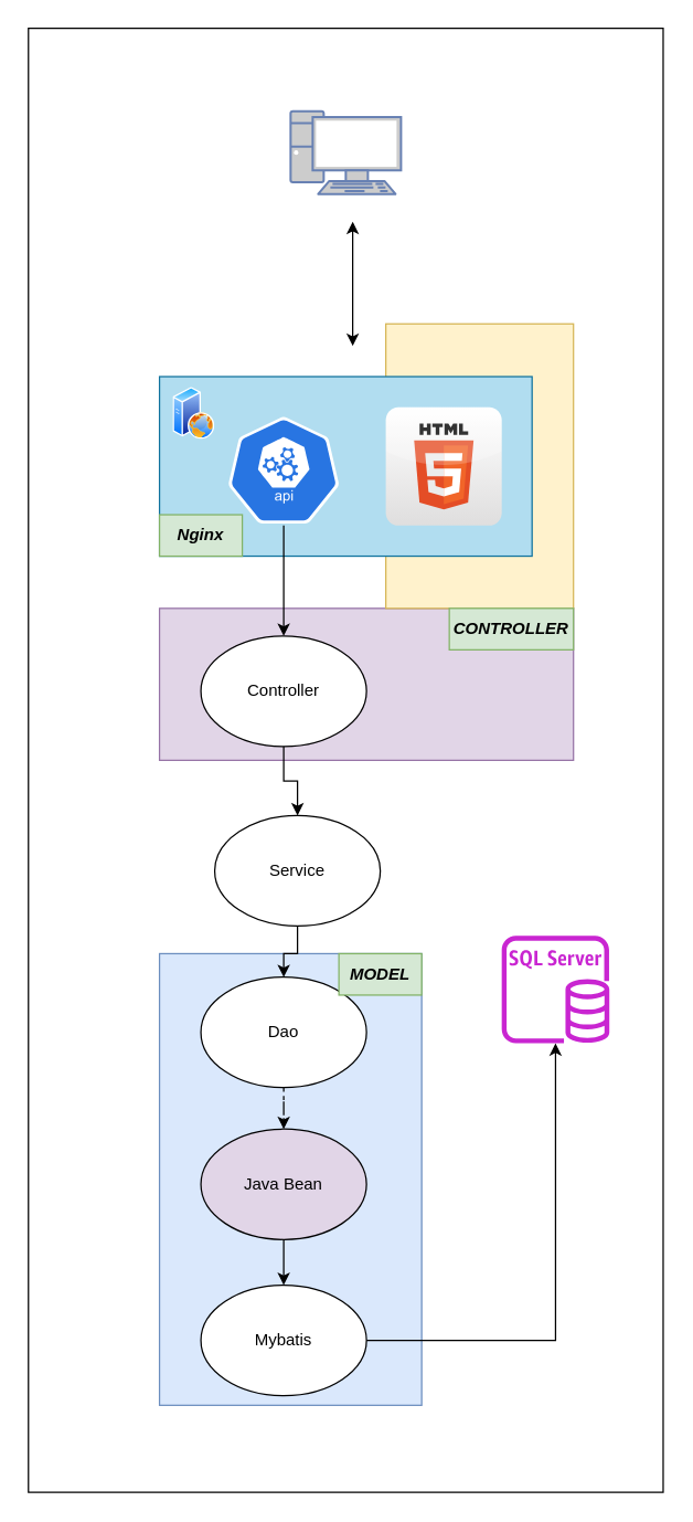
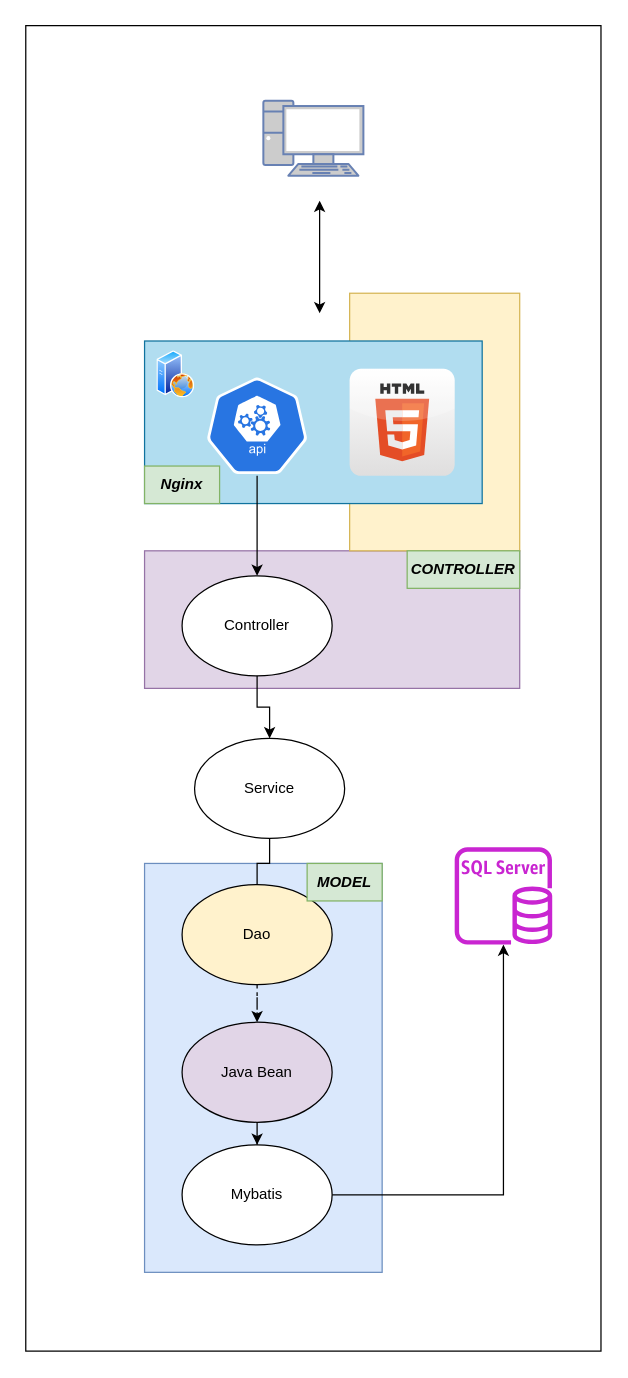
  <mxCell id="0" />
  <mxCell id="1" parent="0" />
  <mxCell id="2" value="" style="rounded=0;whiteSpace=wrap;html=1;" parent="1" vertex="1"><mxGeometry x="20" y="20" width="460" height="1060" as="geometry" /></mxCell>
  <mxCell id="3" value="" style="rounded=0;whiteSpace=wrap;html=1;fillColor=#e1d5e7;strokeColor=#9673a6;" parent="1" vertex="1"><mxGeometry x="115" y="440" width="300" height="110" as="geometry" /></mxCell>
  <mxCell id="4" value="" style="rounded=0;whiteSpace=wrap;html=1;fillColor=#dae8fc;strokeColor=#6c8ebf;" parent="1" vertex="1"><mxGeometry x="115" y="690" width="190" height="327" as="geometry" /></mxCell>
  <mxCell id="5" value="" style="rounded=0;whiteSpace=wrap;html=1;fillColor=#fff2cc;strokeColor=#d6b656;" parent="1" vertex="1"><mxGeometry x="279" y="234" width="136" height="206" as="geometry" /></mxCell>
  <mxCell id="6" value="" style="rounded=0;whiteSpace=wrap;html=1;fillColor=#b1ddf0;strokeColor=#10739e;" parent="1" vertex="1"><mxGeometry x="115" y="272.2" width="270" height="130" as="geometry" /></mxCell>
  <mxCell id="7" value="" style="fontColor=#0066CC;verticalAlign=top;verticalLabelPosition=bottom;labelPosition=center;align=center;html=1;outlineConnect=0;fillColor=#CCCCCC;strokeColor=#6881B3;gradientColor=none;gradientDirection=north;strokeWidth=2;shape=mxgraph.networks.pc;" parent="1" vertex="1"><mxGeometry x="210" y="80" width="80" height="60" as="geometry" /></mxCell>
  <mxCell id="8" value="" style="image;aspect=fixed;perimeter=ellipsePerimeter;html=1;align=center;shadow=0;dashed=0;spacingTop=3;image=img/lib/active_directory/web_server.svg;" parent="1" vertex="1"><mxGeometry x="125" y="280" width="30.24" height="37.8" as="geometry" /></mxCell>
  <mxCell id="9" style="edgeStyle=orthogonalEdgeStyle;rounded=0;orthogonalLoop=1;jettySize=auto;html=1;entryX=0.5;entryY=0;entryDx=0;entryDy=0;" parent="1" source="10" target="19" edge="1"><mxGeometry relative="1" as="geometry" /></mxCell>
  <mxCell id="10" value="" style="sketch=0;html=1;dashed=0;whitespace=wrap;fillColor=#2875E2;strokeColor=#ffffff;points=[[0.005,0.63,0],[0.1,0.2,0],[0.9,0.2,0],[0.5,0,0],[0.995,0.63,0],[0.72,0.99,0],[0.5,1,0],[0.28,0.99,0]];verticalLabelPosition=bottom;align=center;verticalAlign=top;shape=mxgraph.kubernetes.icon;prIcon=api" parent="1" vertex="1"><mxGeometry x="165" y="300" width="80" height="80" as="geometry" /></mxCell>
  <mxCell id="11" value="" style="dashed=0;outlineConnect=0;html=1;align=center;labelPosition=center;verticalLabelPosition=bottom;verticalAlign=top;shape=mxgraph.webicons.html5;gradientColor=#DFDEDE" parent="1" vertex="1"><mxGeometry x="279" y="294.4" width="84" height="85.6" as="geometry" /></mxCell>
  <mxCell id="12" style="edgeStyle=orthogonalEdgeStyle;rounded=0;orthogonalLoop=1;jettySize=auto;html=1;entryX=0.5;entryY=0;entryDx=0;entryDy=0;" parent="1" source="13" target="15" edge="1"><mxGeometry relative="1" as="geometry" /></mxCell>
  <mxCell id="13" value="Java Bean" style="ellipse;whiteSpace=wrap;html=1;fillColor=#e1d5e7;" parent="1" vertex="1"><mxGeometry x="145" y="817" width="120" height="80" as="geometry" /></mxCell>
  <mxCell id="14" style="edgeStyle=orthogonalEdgeStyle;rounded=0;orthogonalLoop=1;jettySize=auto;html=1;" parent="1" source="15" target="16" edge="1"><mxGeometry relative="1" as="geometry" /></mxCell>
- <mxCell id="15" value="Mybatis&lt;br&gt;" style="ellipse;whiteSpace=wrap;html=1;" parent="1" vertex="1"><mxGeometry x="145" y="930" width="120" height="80" as="geometry" /></mxCell>
+ <mxCell id="15" value="Mybatis&lt;br&gt;" style="ellipse;whiteSpace=wrap;html=1;" parent="1" vertex="1"><mxGeometry x="145" y="915" width="120" height="80" as="geometry" /></mxCell>
  <mxCell id="16" value="" style="sketch=0;outlineConnect=0;fontColor=#232F3E;gradientColor=none;fillColor=#C925D1;strokeColor=none;dashed=0;verticalLabelPosition=bottom;verticalAlign=top;align=center;html=1;fontSize=12;fontStyle=0;aspect=fixed;pointerEvents=1;shape=mxgraph.aws4.rds_sql_server_instance;" parent="1" vertex="1"><mxGeometry x="363" y="677" width="78" height="78" as="geometry" /></mxCell>
  <mxCell id="17" value="" style="endArrow=classic;startArrow=classic;html=1;rounded=0;" parent="1" edge="1"><mxGeometry width="50" height="50" relative="1" as="geometry"><mxPoint x="255" y="250" as="sourcePoint" /><mxPoint x="255" y="160" as="targetPoint" /></mxGeometry></mxCell>
  <mxCell id="18" style="edgeStyle=orthogonalEdgeStyle;rounded=0;orthogonalLoop=1;jettySize=auto;html=1;entryX=0.5;entryY=0;entryDx=0;entryDy=0;" parent="1" source="19" target="21" edge="1"><mxGeometry relative="1" as="geometry" /></mxCell>
  <mxCell id="19" value="Controller" style="ellipse;whiteSpace=wrap;html=1;" parent="1" vertex="1"><mxGeometry x="145" y="460" width="120" height="80" as="geometry" /></mxCell>
- <mxCell id="20" style="edgeStyle=orthogonalEdgeStyle;rounded=0;orthogonalLoop=1;jettySize=auto;html=1;entryX=0.5;entryY=0;entryDx=0;entryDy=0;" parent="1" source="21" target="23" edge="1"><mxGeometry relative="1" as="geometry" /></mxCell>
+ <mxCell id="20" style="edgeStyle=orthogonalEdgeStyle;rounded=0;orthogonalLoop=1;jettySize=auto;html=1;entryX=0.5;entryY=0;entryDx=0;entryDy=0;endArrow=none;" parent="1" source="21" target="23" edge="1"><mxGeometry relative="1" as="geometry" /></mxCell>
  <mxCell id="21" value="Service" style="ellipse;whiteSpace=wrap;html=1;" parent="1" vertex="1"><mxGeometry x="155" y="590" width="120" height="80" as="geometry" /></mxCell>
  <mxCell id="22" style="edgeStyle=orthogonalEdgeStyle;rounded=0;orthogonalLoop=1;jettySize=auto;html=1;entryX=0.5;entryY=0;entryDx=0;entryDy=0;dashed=1;" parent="1" source="23" target="13" edge="1"><mxGeometry relative="1" as="geometry" /></mxCell>
- <mxCell id="23" value="Dao" style="ellipse;whiteSpace=wrap;html=1;" parent="1" vertex="1"><mxGeometry x="145" y="707" width="120" height="80" as="geometry" /></mxCell>
+ <mxCell id="23" value="Dao" style="ellipse;whiteSpace=wrap;html=1;fillColor=#fff2cc;" parent="1" vertex="1"><mxGeometry x="145" y="707" width="120" height="80" as="geometry" /></mxCell>
  <mxCell id="24" value="MODEL" style="text;html=1;strokeColor=#82b366;fillColor=#d5e8d4;align=center;verticalAlign=middle;whiteSpace=wrap;rounded=0;fontStyle=3" parent="1" vertex="1"><mxGeometry x="245" y="690" width="60" height="30" as="geometry" /></mxCell>
  <mxCell id="25" style="edgeStyle=orthogonalEdgeStyle;rounded=0;orthogonalLoop=1;jettySize=auto;html=1;exitX=0.5;exitY=1;exitDx=0;exitDy=0;" parent="1" source="24" target="24" edge="1"><mxGeometry relative="1" as="geometry" /></mxCell>
  <mxCell id="26" value="CONTROLLER" style="text;html=1;strokeColor=#82b366;fillColor=#d5e8d4;align=center;verticalAlign=middle;whiteSpace=wrap;rounded=0;fontStyle=3" parent="1" vertex="1"><mxGeometry x="325" y="440" width="90" height="30" as="geometry" /></mxCell>
  <mxCell id="27" value="Nginx" style="text;html=1;strokeColor=#82b366;fillColor=#d5e8d4;align=center;verticalAlign=middle;whiteSpace=wrap;rounded=0;fontStyle=3" parent="1" vertex="1"><mxGeometry x="115" y="372.2" width="60" height="30" as="geometry" /></mxCell>
